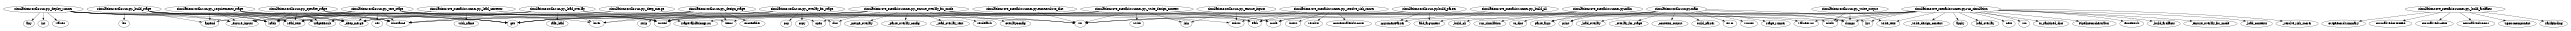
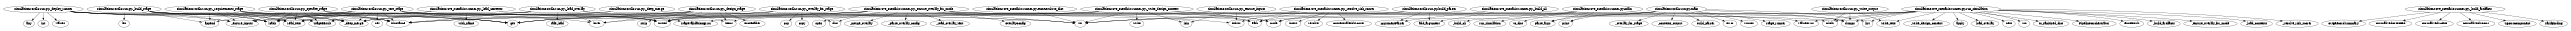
  digraph {
    "simulations/cve_scenario/runner.py:_resolve_risk_scorer"
    ContextualRiskScorer
    Path
    exists
    insert
    resolve
    str
    "simulations/cve_scenario/runner.py:_load_contexts"
    loads
    read_text
    with_name
    "simulations/cve_scenario/runner.py:_build_artifacts"
    CVERecordSummary
    NormalizedCVEFeed
    NormalizedSARIF
    NormalizedSBOM
    SBOMComponent
    SarifFinding
    "simulations/cve_scenario/runner.py:_ensure_overlay_for_mode"
    OverlayConfig
    ValueError
    _merge_overlay
    _parse_overlay_config
    _read_overlay_text
    dict
    get
    isinstance
    n28 [label=mode]
    lower
-   setdefault
    sorted
    "simulations/cve_scenario/runner.py:_write_design_context"
    join
    mkdir
    open
    write
    "simulations/cve_scenario/runner.py:run_simulation"
    PipelineOrchestrator
    RunResult
    _build_artifacts
    _ensure_overlay_for_mode
    _load_contexts
    _resolve_risk_scorer
    _write_design_context
    apply
    dumps
    list
    load_overlay
    next
    run
    to_sanitised_dict
    write_text
    "simulations/cve_scenario/runner.py:_build_cli"
    ArgumentParser
    add_argument
    "simulations/cve_scenario/runner.py:main"
    _build_cli
    parse_args
    print
    run_simulation
    to_dict
    "simulations/cve_scenario/runner.py:RunResult.to_dict"
    "simulations/ssdlc/run.py:_ensure_inputs"
    StageValidationError
    "simulations/ssdlc/run.py:_load_overlay"
    safe_load
    "simulations/ssdlc/run.py:_overlay_for_stage"
    _deep_merge
    copy
    pop
    "simulations/ssdlc/run.py:_deep_merge"
    items
    "simulations/ssdlc/run.py:_design_stage"
    DictReader
    StageResult
    _ensure_inputs
    strip
    "simulations/ssdlc/run.py:_requirements_stage"
    append
    "simulations/ssdlc/run.py:_build_stage"
    len
    "simulations/ssdlc/run.py:_test_stage"
    set
    n84 [label="simulations/ssdlc/run.py:_deploy_runner"]
    any
    int
    values
    "simulations/ssdlc/run.py:_operate_stage"
    "simulations/ssdlc/run.py:_write_output"
    "simulations/ssdlc/run.py:build_parser"
    "simulations/ssdlc/run.py:main"
-   _load_overlay
    _overlay_for_stage
    n94 [label=_contexts_output]
    build_parser
    error
    runner
    stage_runner
    "simulations/cve_scenario/runner.py:_resolve_risk_scorer" -> ContextualRiskScorer
    "simulations/cve_scenario/runner.py:_resolve_risk_scorer" -> Path
    "simulations/cve_scenario/runner.py:_resolve_risk_scorer" -> exists
    "simulations/cve_scenario/runner.py:_resolve_risk_scorer" -> insert
    "simulations/cve_scenario/runner.py:_resolve_risk_scorer" -> resolve
    "simulations/cve_scenario/runner.py:_resolve_risk_scorer" -> str
    "simulations/cve_scenario/runner.py:_load_contexts" -> Path
    "simulations/cve_scenario/runner.py:_load_contexts" -> loads
    "simulations/cve_scenario/runner.py:_load_contexts" -> read_text
    "simulations/cve_scenario/runner.py:_load_contexts" -> with_name
    "simulations/cve_scenario/runner.py:_build_artifacts" -> CVERecordSummary
    "simulations/cve_scenario/runner.py:_build_artifacts" -> NormalizedCVEFeed
    "simulations/cve_scenario/runner.py:_build_artifacts" -> NormalizedSARIF
    "simulations/cve_scenario/runner.py:_build_artifacts" -> NormalizedSBOM
    "simulations/cve_scenario/runner.py:_build_artifacts" -> SBOMComponent
    "simulations/cve_scenario/runner.py:_build_artifacts" -> SarifFinding
    "simulations/cve_scenario/runner.py:_ensure_overlay_for_mode" -> Path
    "simulations/cve_scenario/runner.py:_ensure_overlay_for_mode" -> str
    "simulations/cve_scenario/runner.py:_ensure_overlay_for_mode" -> OverlayConfig
    "simulations/cve_scenario/runner.py:_ensure_overlay_for_mode" -> ValueError
    "simulations/cve_scenario/runner.py:_ensure_overlay_for_mode" -> _merge_overlay
    "simulations/cve_scenario/runner.py:_ensure_overlay_for_mode" -> _parse_overlay_config
    "simulations/cve_scenario/runner.py:_ensure_overlay_for_mode" -> _read_overlay_text
    "simulations/cve_scenario/runner.py:_ensure_overlay_for_mode" -> dict
    "simulations/cve_scenario/runner.py:_ensure_overlay_for_mode" -> get
    "simulations/cve_scenario/runner.py:_ensure_overlay_for_mode" -> isinstance
    "simulations/cve_scenario/runner.py:_ensure_overlay_for_mode" -> n28
    "simulations/cve_scenario/runner.py:_ensure_overlay_for_mode" -> lower
-   "simulations/cve_scenario/runner.py:_ensure_overlay_for_mode" -> setdefault
    "simulations/cve_scenario/runner.py:_ensure_overlay_for_mode" -> sorted
    "simulations/cve_scenario/runner.py:_write_design_context" -> str
    "simulations/cve_scenario/runner.py:_write_design_context" -> get
    "simulations/cve_scenario/runner.py:_write_design_context" -> n28
    "simulations/cve_scenario/runner.py:_write_design_context" -> sorted
    "simulations/cve_scenario/runner.py:_write_design_context" -> join
    "simulations/cve_scenario/runner.py:_write_design_context" -> mkdir
    "simulations/cve_scenario/runner.py:_write_design_context" -> open
    "simulations/cve_scenario/runner.py:_write_design_context" -> write
    "simulations/cve_scenario/runner.py:run_simulation" -> Path
    "simulations/cve_scenario/runner.py:run_simulation" -> str
    "simulations/cve_scenario/runner.py:run_simulation" -> ValueError
-   "simulations/cve_scenario/runner.py:run_simulation" -> get
    "simulations/cve_scenario/runner.py:run_simulation" -> n28
    "simulations/cve_scenario/runner.py:run_simulation" -> sorted
    "simulations/cve_scenario/runner.py:run_simulation" -> mkdir
    "simulations/cve_scenario/runner.py:run_simulation" -> PipelineOrchestrator
    "simulations/cve_scenario/runner.py:run_simulation" -> RunResult
    "simulations/cve_scenario/runner.py:run_simulation" -> _build_artifacts
    "simulations/cve_scenario/runner.py:run_simulation" -> _ensure_overlay_for_mode
    "simulations/cve_scenario/runner.py:run_simulation" -> _load_contexts
    "simulations/cve_scenario/runner.py:run_simulation" -> _resolve_risk_scorer
    "simulations/cve_scenario/runner.py:run_simulation" -> _write_design_context
    "simulations/cve_scenario/runner.py:run_simulation" -> apply
    "simulations/cve_scenario/runner.py:run_simulation" -> dumps
    "simulations/cve_scenario/runner.py:run_simulation" -> list
    "simulations/cve_scenario/runner.py:run_simulation" -> load_overlay
    "simulations/cve_scenario/runner.py:run_simulation" -> next
    "simulations/cve_scenario/runner.py:run_simulation" -> run
    "simulations/cve_scenario/runner.py:run_simulation" -> to_sanitised_dict
    "simulations/cve_scenario/runner.py:run_simulation" -> write_text
    "simulations/cve_scenario/runner.py:_build_cli" -> ArgumentParser
    "simulations/cve_scenario/runner.py:_build_cli" -> add_argument
    "simulations/cve_scenario/runner.py:main" -> dumps
    "simulations/cve_scenario/runner.py:main" -> _build_cli
    "simulations/cve_scenario/runner.py:main" -> parse_args
    "simulations/cve_scenario/runner.py:main" -> print
    "simulations/cve_scenario/runner.py:main" -> run_simulation
    "simulations/cve_scenario/runner.py:main" -> to_dict
    "simulations/cve_scenario/runner.py:RunResult.to_dict" -> str
    "simulations/ssdlc/run.py:_ensure_inputs" -> exists
    "simulations/ssdlc/run.py:_ensure_inputs" -> join
    "simulations/ssdlc/run.py:_ensure_inputs" -> StageValidationError
    "simulations/ssdlc/run.py:_load_overlay" -> exists
    "simulations/ssdlc/run.py:_load_overlay" -> loads
    "simulations/ssdlc/run.py:_load_overlay" -> read_text
    "simulations/ssdlc/run.py:_load_overlay" -> isinstance
    "simulations/ssdlc/run.py:_load_overlay" -> lower
    "simulations/ssdlc/run.py:_load_overlay" -> StageValidationError
    "simulations/ssdlc/run.py:_load_overlay" -> safe_load
    "simulations/ssdlc/run.py:_overlay_for_stage" -> dict
    "simulations/ssdlc/run.py:_overlay_for_stage" -> get
    "simulations/ssdlc/run.py:_overlay_for_stage" -> isinstance
    "simulations/ssdlc/run.py:_overlay_for_stage" -> _deep_merge
    "simulations/ssdlc/run.py:_overlay_for_stage" -> copy
    "simulations/ssdlc/run.py:_overlay_for_stage" -> pop
    "simulations/ssdlc/run.py:_deep_merge" -> isinstance
    "simulations/ssdlc/run.py:_deep_merge" -> _deep_merge
    "simulations/ssdlc/run.py:_deep_merge" -> items
    "simulations/ssdlc/run.py:_design_stage" -> get
    "simulations/ssdlc/run.py:_design_stage" -> lower
    "simulations/ssdlc/run.py:_design_stage" -> sorted
-   "simulations/ssdlc/run.py:_design_stage" -> open
    "simulations/ssdlc/run.py:_design_stage" -> _deep_merge
    "simulations/ssdlc/run.py:_design_stage" -> items
    "simulations/ssdlc/run.py:_design_stage" -> DictReader
    "simulations/ssdlc/run.py:_design_stage" -> StageResult
    "simulations/ssdlc/run.py:_design_stage" -> _ensure_inputs
    "simulations/ssdlc/run.py:_design_stage" -> strip
    "simulations/ssdlc/run.py:_requirements_stage" -> loads
    "simulations/ssdlc/run.py:_requirements_stage" -> read_text
    "simulations/ssdlc/run.py:_requirements_stage" -> get
    "simulations/ssdlc/run.py:_requirements_stage" -> isinstance
    "simulations/ssdlc/run.py:_requirements_stage" -> sorted
    "simulations/ssdlc/run.py:_requirements_stage" -> _deep_merge
    "simulations/ssdlc/run.py:_requirements_stage" -> StageResult
    "simulations/ssdlc/run.py:_requirements_stage" -> _ensure_inputs
    "simulations/ssdlc/run.py:_requirements_stage" -> append
    "simulations/ssdlc/run.py:_build_stage" -> loads
    "simulations/ssdlc/run.py:_build_stage" -> read_text
    "simulations/ssdlc/run.py:_build_stage" -> get
    "simulations/ssdlc/run.py:_build_stage" -> isinstance
    "simulations/ssdlc/run.py:_build_stage" -> sorted
    "simulations/ssdlc/run.py:_build_stage" -> _deep_merge
    "simulations/ssdlc/run.py:_build_stage" -> _ensure_inputs
    "simulations/ssdlc/run.py:_build_stage" -> append
    "simulations/ssdlc/run.py:_build_stage" -> len
    "simulations/ssdlc/run.py:_test_stage" -> str
    "simulations/ssdlc/run.py:_test_stage" -> loads
    "simulations/ssdlc/run.py:_test_stage" -> read_text
    "simulations/ssdlc/run.py:_test_stage" -> get
    "simulations/ssdlc/run.py:_test_stage" -> isinstance
    "simulations/ssdlc/run.py:_test_stage" -> lower
    "simulations/ssdlc/run.py:_test_stage" -> sorted
    "simulations/ssdlc/run.py:_test_stage" -> _deep_merge
    "simulations/ssdlc/run.py:_test_stage" -> StageResult
    "simulations/ssdlc/run.py:_test_stage" -> _ensure_inputs
    "simulations/ssdlc/run.py:_test_stage" -> append
    "simulations/ssdlc/run.py:_test_stage" -> set
    n84 -> loads
    n84 -> read_text
    n84 -> get
    n84 -> isinstance
    n84 -> sorted
    n84 -> _deep_merge
    n84 -> StageResult
    n84 -> _ensure_inputs
    n84 -> any
    n84 -> int
    n84 -> values
    "simulations/ssdlc/run.py:_operate_stage" -> str
    "simulations/ssdlc/run.py:_operate_stage" -> loads
    "simulations/ssdlc/run.py:_operate_stage" -> read_text
    "simulations/ssdlc/run.py:_operate_stage" -> get
    "simulations/ssdlc/run.py:_operate_stage" -> isinstance
    "simulations/ssdlc/run.py:_operate_stage" -> _deep_merge
    "simulations/ssdlc/run.py:_operate_stage" -> StageResult
    "simulations/ssdlc/run.py:_operate_stage" -> _ensure_inputs
    "simulations/ssdlc/run.py:_write_output" -> mkdir
    "simulations/ssdlc/run.py:_write_output" -> dumps
    "simulations/ssdlc/run.py:_write_output" -> write_text
    "simulations/ssdlc/run.py:build_parser" -> n28
    "simulations/ssdlc/run.py:build_parser" -> sorted
    "simulations/ssdlc/run.py:build_parser" -> ArgumentParser
    "simulations/ssdlc/run.py:build_parser" -> add_argument
    "simulations/ssdlc/run.py:main" -> str
    "simulations/ssdlc/run.py:main" -> dumps
    "simulations/ssdlc/run.py:main" -> list
    "simulations/ssdlc/run.py:main" -> parse_args
    "simulations/ssdlc/run.py:main" -> print
    "simulations/ssdlc/run.py:main" -> items
-   "simulations/ssdlc/run.py:main" -> _load_overlay
    "simulations/ssdlc/run.py:main" -> _overlay_for_stage
    "simulations/ssdlc/run.py:main" -> n94
    "simulations/ssdlc/run.py:main" -> build_parser
    "simulations/ssdlc/run.py:main" -> error
    "simulations/ssdlc/run.py:main" -> runner
    "simulations/ssdlc/run.py:main" -> stage_runner
  }
